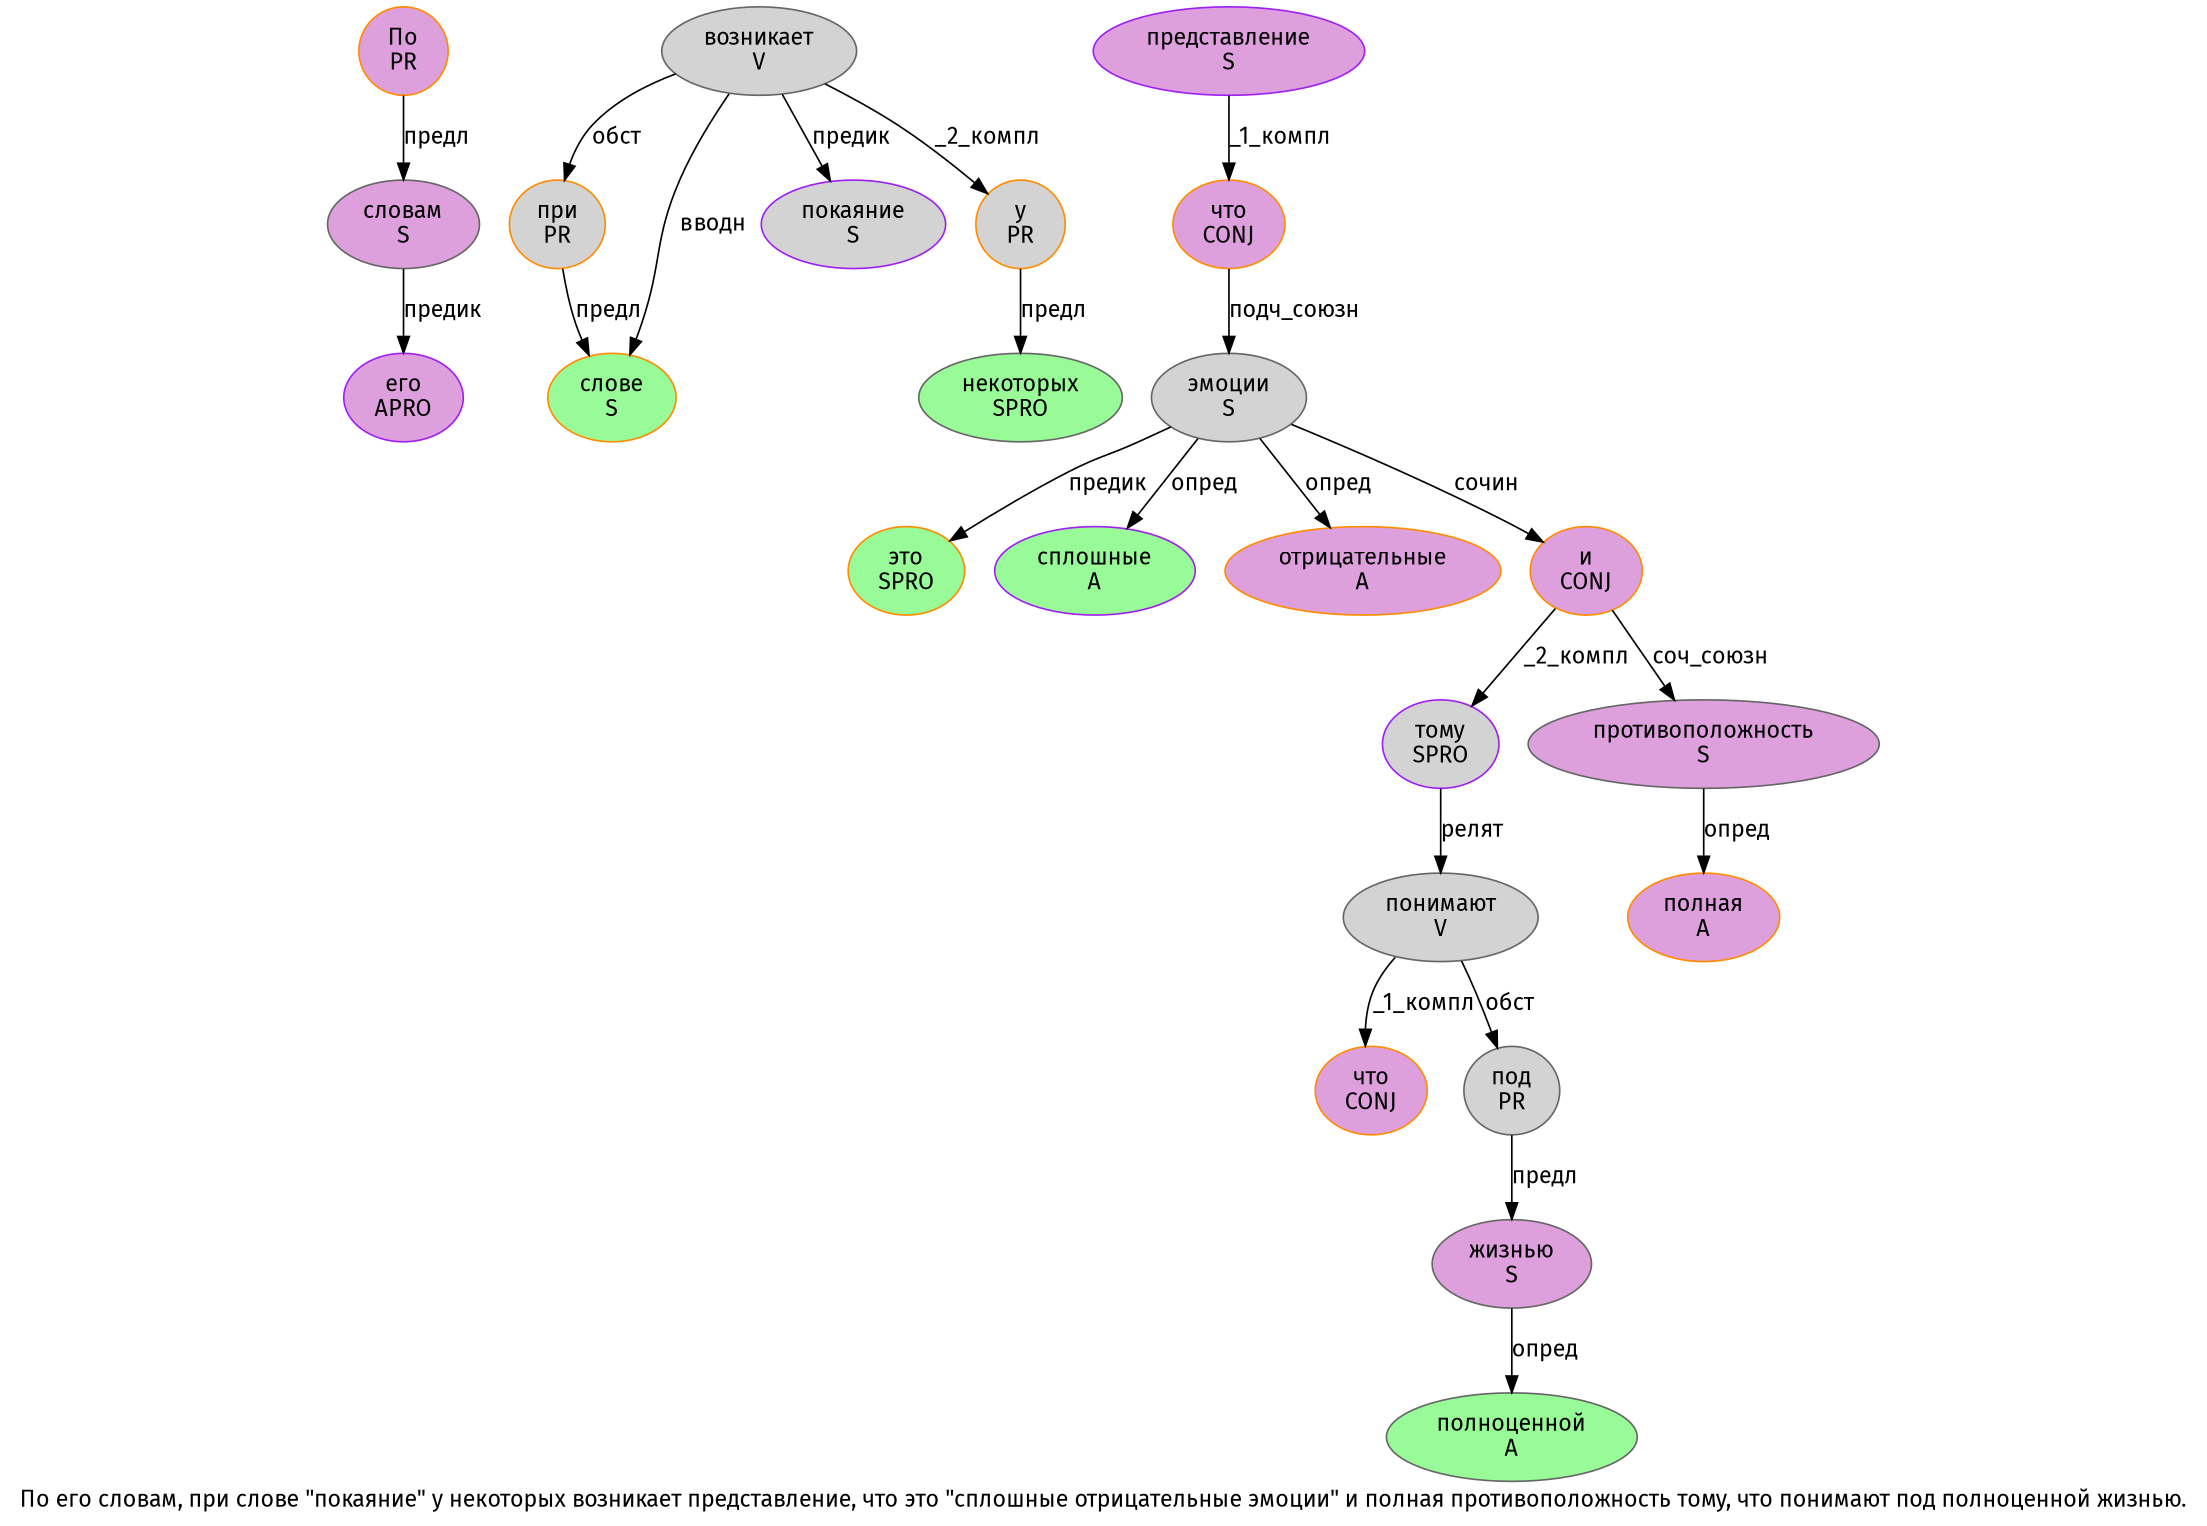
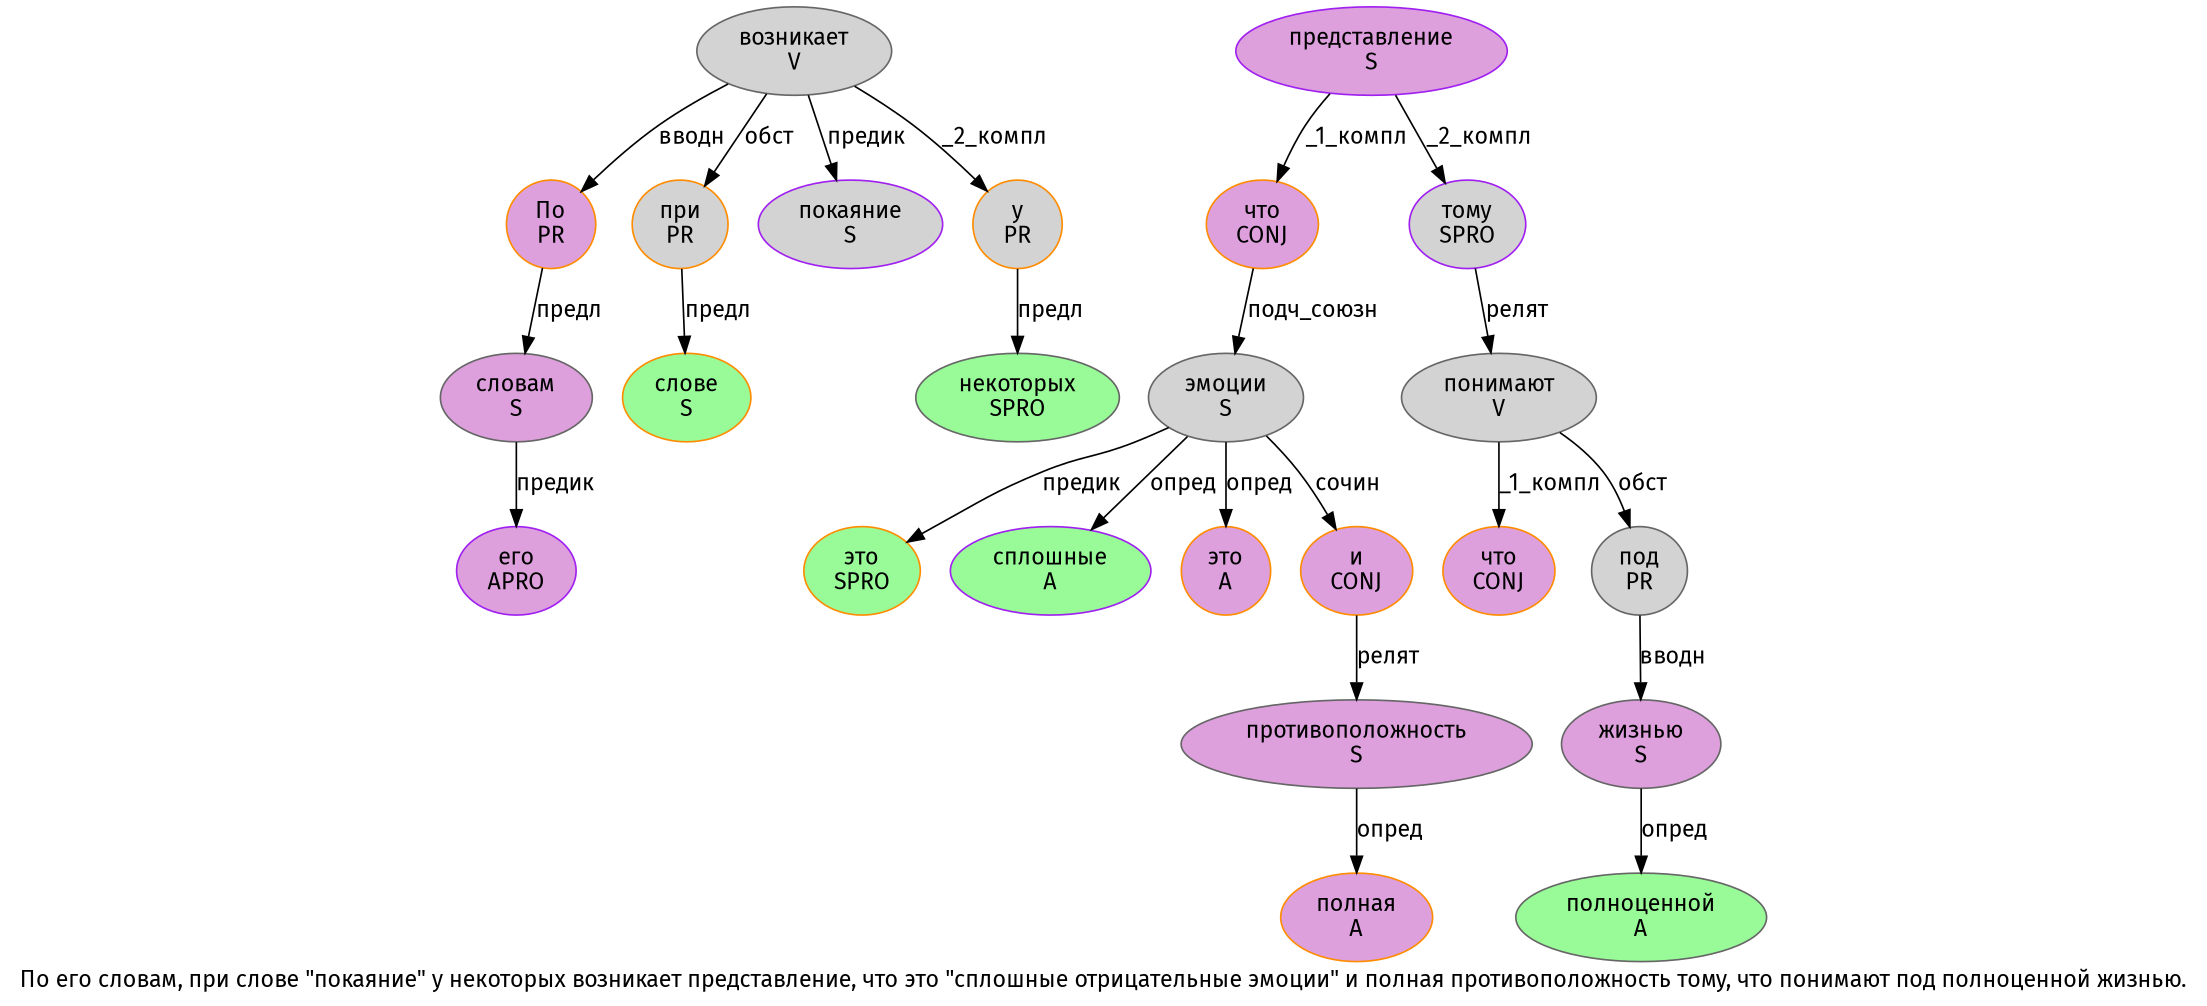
  digraph {
    fontname="Fira Sans"
    label="По его словам, при слове \"покаяние\" у некоторых возникает представление, что это \"сплошные отрицательные эмоции\" и полная противоположность тому, что понимают под полноценной жизнью."
    node [color=darkorange fillcolor=plum fontname="Fira Sans" penwidth=1 shape=ellipse style=filled]
    edge [fontname="Fira Sans"]
    n1 [label="По\nPR"]
    n2 [color=gray40 label="словам\nS"]
    n3 [color=purple label="его\nAPRO"]
    n4 [fillcolor=lightgrey label="при\nPR"]
    n5 [fillcolor=palegreen label="слове\nS"]
    n6 [color=purple fillcolor=lightgrey label="покаяние\nS"]
    n7 [fillcolor=lightgrey label="у\nPR"]
    n8 [color=gray40 fillcolor=palegreen label="некоторых\nSPRO"]
    n9 [color=gray40 fillcolor=lightgrey label="возникает\nV"]
    n10 [color=purple label="представление\nS"]
    n11 [label="что\nCONJ"]
    n12 [color=purple fillcolor=lightgrey label="тому\nSPRO"]
    n13 [color=gray40 fillcolor=lightgrey label="эмоции\nS"]
    n14 [color=gray40 fillcolor=lightgrey label="понимают\nV"]
    n15 [fillcolor=palegreen label="это\nSPRO"]
    n16 [color=purple fillcolor=palegreen label="сплошные\nA"]
-   n17 [label="отрицательные\nA"]
+   n17 [label="это\nA"]
    n18 [label="и\nCONJ"]
    n19 [color=gray40 label="противоположность\nS"]
    n20 [label="полная\nA"]
    n21 [label="что\nCONJ"]
    n22 [color=gray40 fillcolor=lightgrey label="под\nPR"]
    n23 [color=gray40 label="жизнью\nS"]
    n24 [color=gray40 fillcolor=palegreen label="полноценной\nA"]
    n1 -> n2 [label="предл"]
    n2 -> n3 [label="предик"]
    n4 -> n5 [label="предл"]
    n7 -> n8 [label="предл"]
-   n9 -> n5 [label="вводн"]
+   n9 -> n1 [label="вводн"]
    n9 -> n4 [label="обст"]
    n9 -> n6 [label="предик"]
    n9 -> n7 [label="_2_компл"]
    n10 -> n11 [label="_1_компл"]
-   n18 -> n12 [label="_2_компл"]
+   n10 -> n12 [label="_2_компл"]
    n11 -> n13 [label="подч_союзн"]
    n12 -> n14 [label="релят"]
    n13 -> n15 [label="предик"]
    n13 -> n16 [label="опред"]
    n13 -> n17 [label="опред"]
    n13 -> n18 [label="сочин"]
    n14 -> n21 [label="_1_компл"]
    n14 -> n22 [label="обст"]
-   n18 -> n19 [label="соч_союзн"]
+   n18 -> n19 [label="релят"]
    n19 -> n20 [label="опред"]
-   n22 -> n23 [label="предл"]
+   n22 -> n23 [label="вводн"]
    n23 -> n24 [label="опред"]
  }
